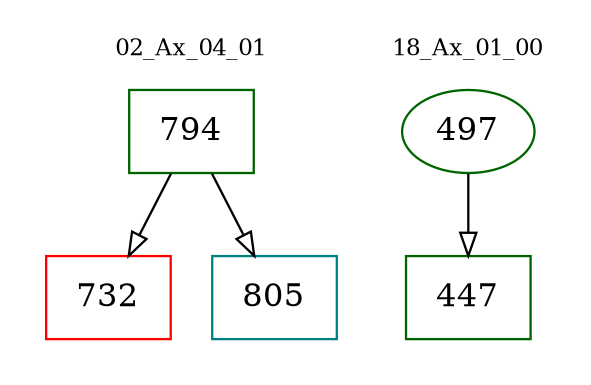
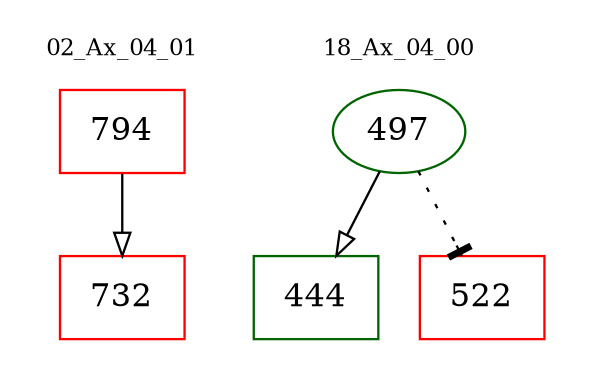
  digraph {
    node [color=red shape=box]
    edge [arrowhead=onormal color=black style=solid]
-   n1 [color=darkgreen label=794]
+   n1 [label=794]
    n2 [label=732]
-   n3 [color=teal label=805]
    n4 [color=darkgreen label=497 shape=ellipse]
-   n5 [color=darkgreen label=447]
+   n5 [color=darkgreen label=444]
+   n6 [label=522]
    subgraph cluster_1 {
      color=white
      fontsize=10
      label="02_Ax_04_01"
      n1
      n2
-     n3
    }
    subgraph cluster_2 {
      color=white
      fontsize=10
-     label="18_Ax_01_00"
+     label="18_Ax_04_00"
      n4
      n5
+     n6
    }
    n1 -> n2
-   n1 -> n3
    n4 -> n5
+   n4 -> n6 [arrowhead=tee style=dotted]
  }
